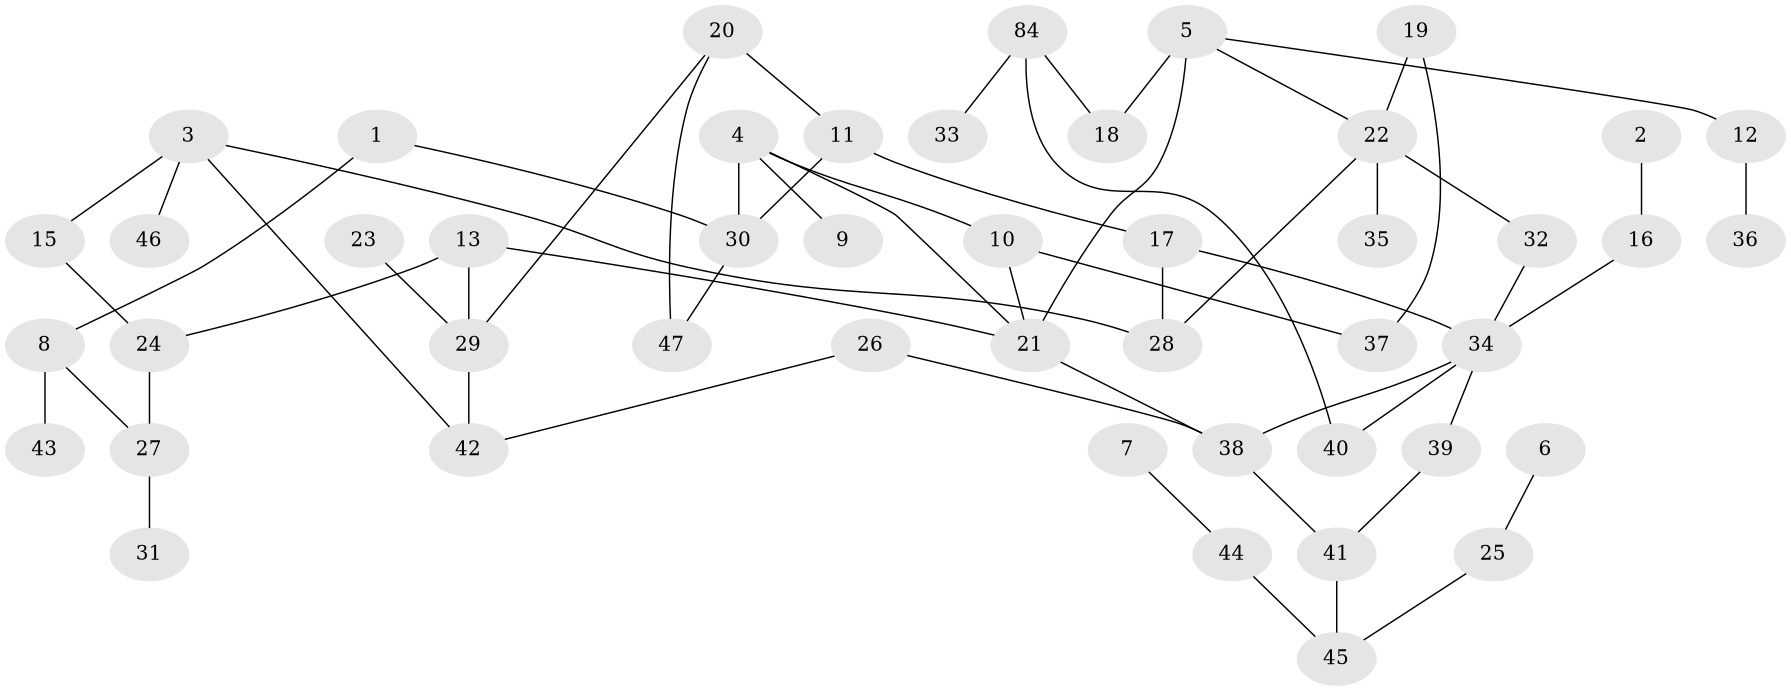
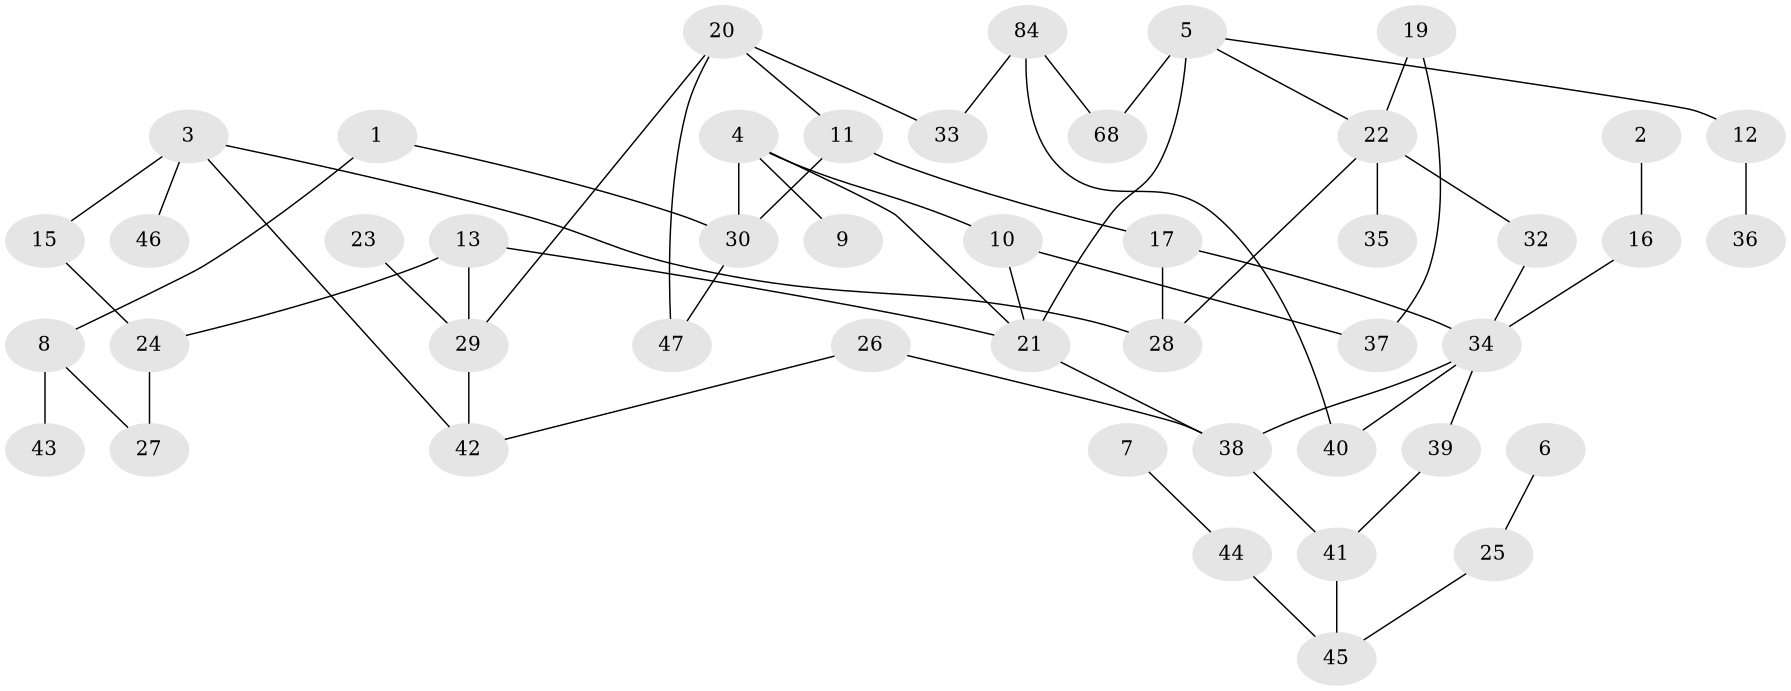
  graph {
    node [color=gray90 style=filled]
    edge [weight=1.0]
    1
    8
    30
    27
    43
    47
    2
    16
    34
    3
    15
    28
    42
    46
    24
    17
    4
    9
    10
    21
    37
    38
    5
    12
-   18
+   18 [label=68]
    22
    36
    32
    35
    6
    25
    45
    7
    44
    11
-   31
    13
    29
    n39 [label=84]
    33
    40
    39
    19
    20
    41
    23
    26
    1 -- 8
    1 -- 30
    8 -- 27
    8 -- 43
    30 -- 47
-   27 -- 31
    2 -- 16
    16 -- 34
    34 -- 38
    34 -- 40
    34 -- 39
    3 -- 15
    3 -- 28
    3 -- 42
    3 -- 46
    15 -- 24
    24 -- 27
    17 -- 34
    17 -- 28
    4 -- 30 [weight=2.0]
    4 -- 9
    4 -- 10 [weight=2.0]
    4 -- 21
    10 -- 21
    10 -- 37
    21 -- 38
    38 -- 41
    5 -- 21 [weight=2.0]
    5 -- 12
    5 -- 18
    5 -- 22
    12 -- 36
    22 -- 28
    22 -- 32
    22 -- 35
    32 -- 34
    6 -- 25
    25 -- 45
    7 -- 44
    44 -- 45
    11 -- 30
    11 -- 17
    13 -- 24
    13 -- 21
    13 -- 29
    29 -- 42
    n39 -- 18
    n39 -- 33
    n39 -- 40
    39 -- 41
    19 -- 37
    19 -- 22
    20 -- 47
    20 -- 11
    20 -- 29
+   20 -- 33
    41 -- 45
    23 -- 29
    26 -- 42
    26 -- 38
  }
